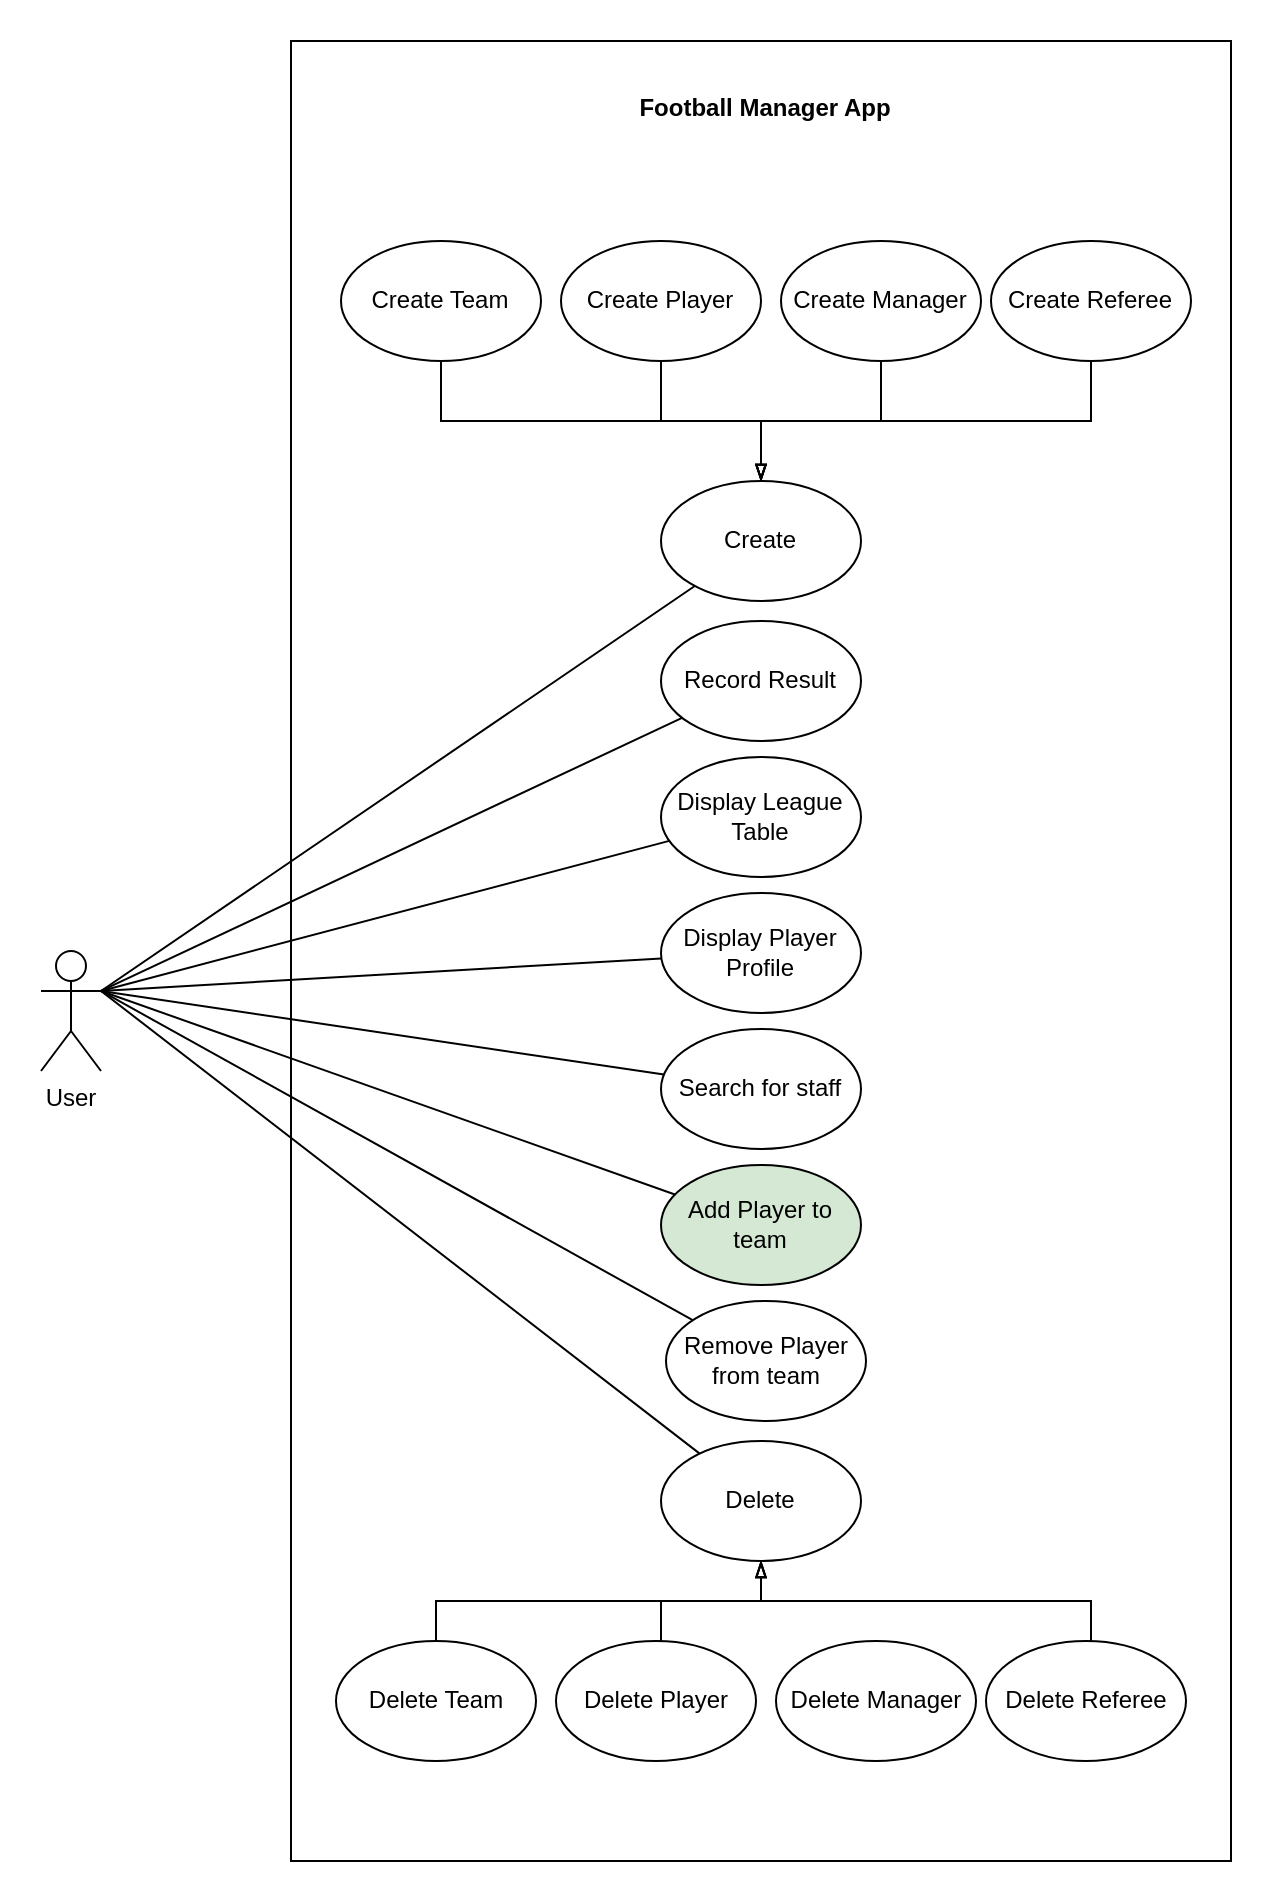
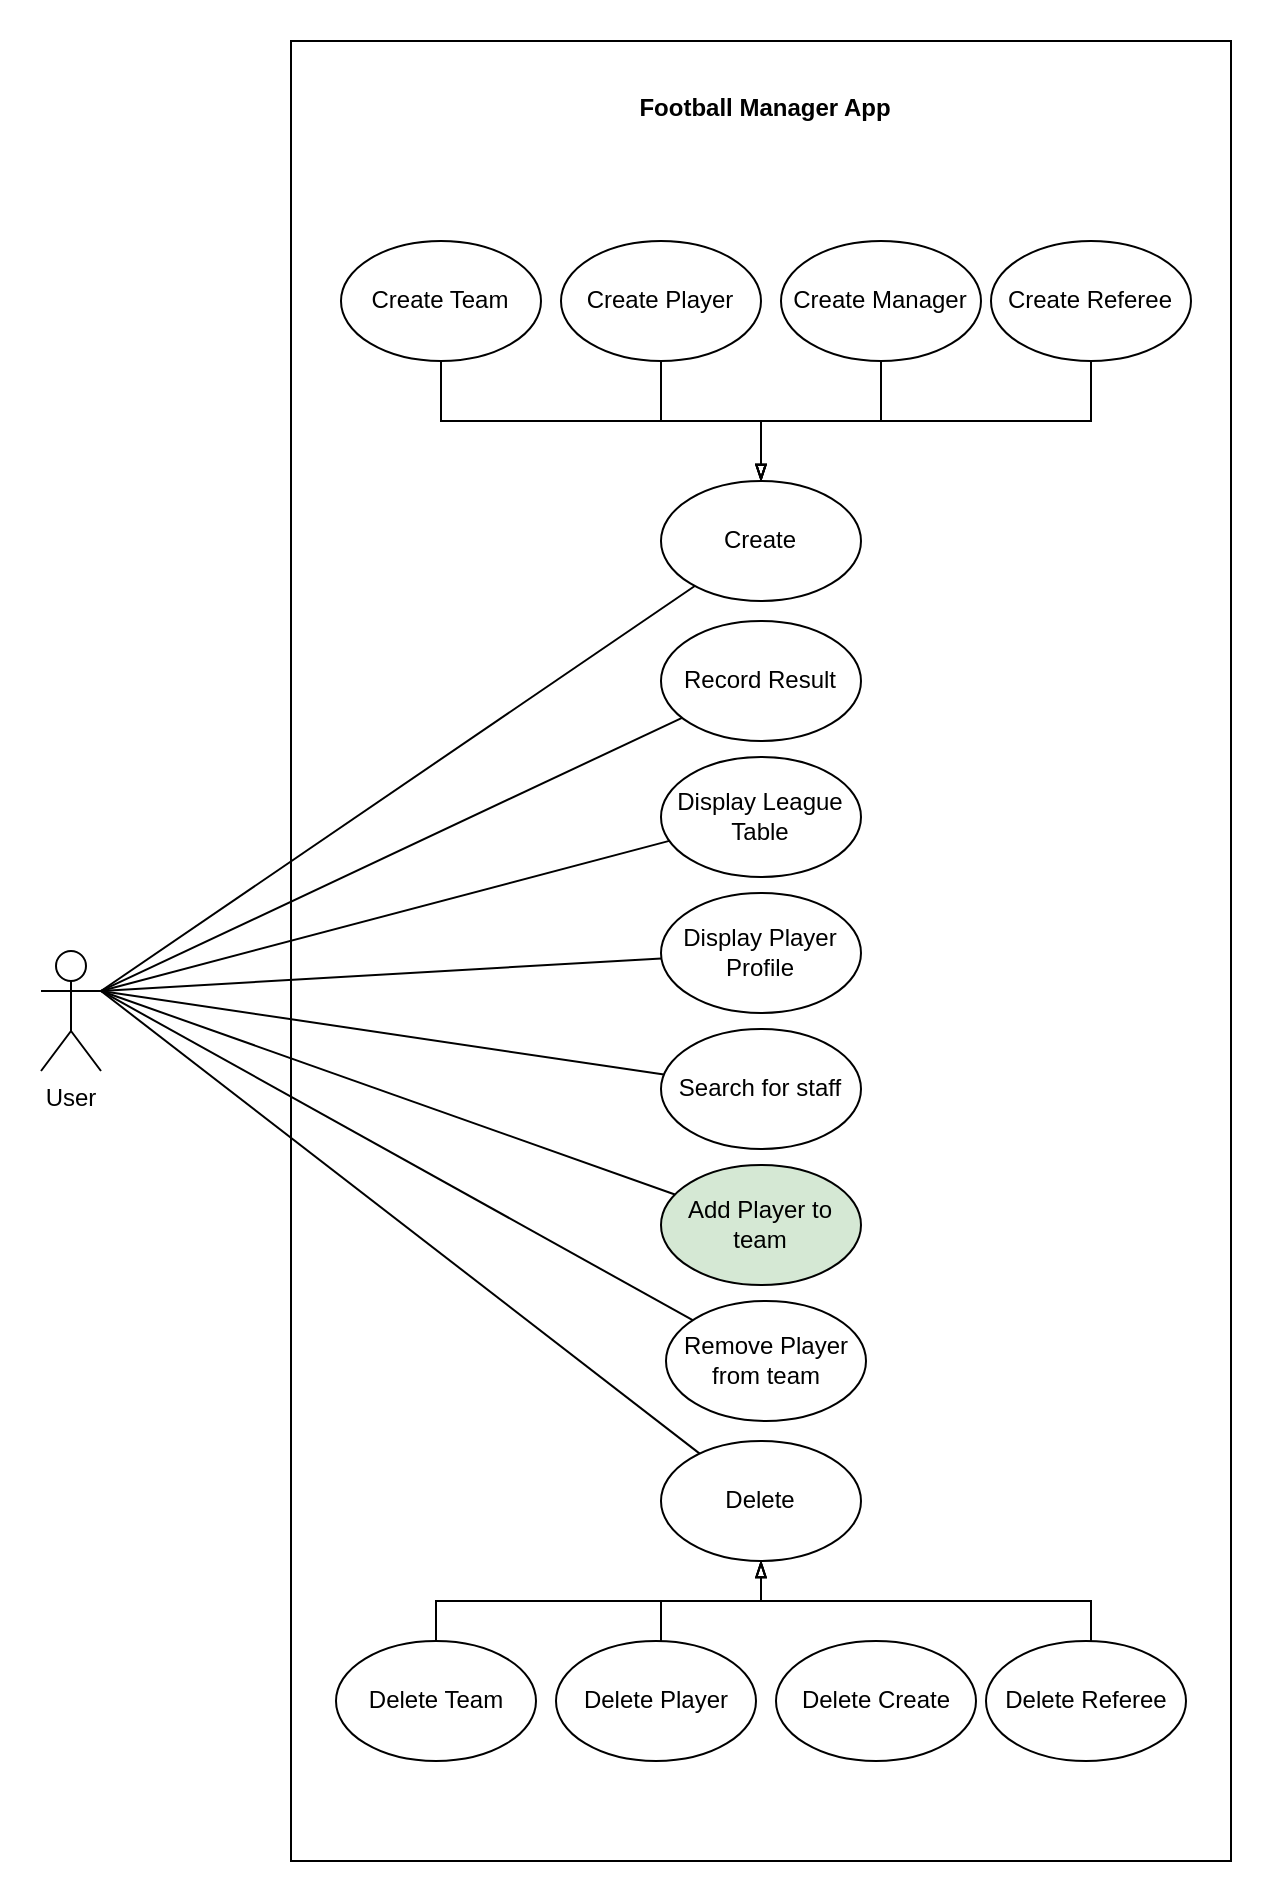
  <mxCell id="0" />
  <mxCell id="1" parent="0" />
  <mxCell id="2" value="" style="rounded=0;whiteSpace=wrap;html=1;" parent="1" vertex="1"><mxGeometry x="145" y="20" width="470" height="910" as="geometry" /></mxCell>
  <mxCell id="3" value="Football Manager App" style="text;align=center;fontStyle=1;verticalAlign=middle;spacingLeft=3;spacingRight=3;strokeColor=none;rotatable=0;points=[[0,0.5],[1,0.5]];portConstraint=eastwest;" parent="1" vertex="1"><mxGeometry x="317.5" y="40" width="130" height="26" as="geometry" /></mxCell>
  <mxCell id="4" style="rounded=0;orthogonalLoop=1;jettySize=auto;html=1;exitX=1;exitY=0.333;exitDx=0;exitDy=0;exitPerimeter=0;endArrow=none;endFill=0;" parent="1" source="12" target="26" edge="1"><mxGeometry relative="1" as="geometry" /></mxCell>
  <mxCell id="5" style="edgeStyle=none;rounded=0;orthogonalLoop=1;jettySize=auto;html=1;exitX=1;exitY=0.333;exitDx=0;exitDy=0;exitPerimeter=0;endArrow=none;endFill=0;" parent="1" source="12" target="36" edge="1"><mxGeometry relative="1" as="geometry"><mxPoint x="207.966" y="593.07" as="targetPoint" /></mxGeometry></mxCell>
  <mxCell id="6" style="rounded=0;orthogonalLoop=1;jettySize=auto;html=1;exitX=1;exitY=0.333;exitDx=0;exitDy=0;exitPerimeter=0;endArrow=none;endFill=0;" parent="1" source="12" target="15" edge="1"><mxGeometry relative="1" as="geometry" /></mxCell>
  <mxCell id="7" style="edgeStyle=none;rounded=0;orthogonalLoop=1;jettySize=auto;html=1;exitX=1;exitY=0.333;exitDx=0;exitDy=0;exitPerimeter=0;endArrow=none;endFill=0;" parent="1" source="12" target="16" edge="1"><mxGeometry relative="1" as="geometry" /></mxCell>
  <mxCell id="8" style="edgeStyle=none;rounded=0;orthogonalLoop=1;jettySize=auto;html=1;exitX=1;exitY=0.333;exitDx=0;exitDy=0;exitPerimeter=0;endArrow=none;endFill=0;" parent="1" source="12" target="17" edge="1"><mxGeometry relative="1" as="geometry" /></mxCell>
  <mxCell id="9" style="edgeStyle=none;rounded=0;orthogonalLoop=1;jettySize=auto;html=1;exitX=1;exitY=0.333;exitDx=0;exitDy=0;exitPerimeter=0;endArrow=none;endFill=0;" parent="1" source="12" target="18" edge="1"><mxGeometry relative="1" as="geometry" /></mxCell>
  <mxCell id="10" style="edgeStyle=none;rounded=0;orthogonalLoop=1;jettySize=auto;html=1;exitX=1;exitY=0.333;exitDx=0;exitDy=0;exitPerimeter=0;endArrow=none;endFill=0;" parent="1" source="12" target="13" edge="1"><mxGeometry relative="1" as="geometry" /></mxCell>
  <mxCell id="11" style="edgeStyle=none;rounded=0;orthogonalLoop=1;jettySize=auto;html=1;exitX=1;exitY=0.333;exitDx=0;exitDy=0;exitPerimeter=0;endArrow=none;endFill=0;" parent="1" source="12" target="14" edge="1"><mxGeometry relative="1" as="geometry" /></mxCell>
  <mxCell id="12" value="User" style="shape=umlActor;verticalLabelPosition=bottom;verticalAlign=top;html=1;" parent="1" vertex="1"><mxGeometry x="20" y="475" width="30" height="60" as="geometry" /></mxCell>
  <mxCell id="13" value="Add Player to team" style="ellipse;whiteSpace=wrap;html=1;fillColor=#d5e8d4;" parent="1" vertex="1"><mxGeometry x="330" y="582" width="100" height="60" as="geometry" /></mxCell>
  <mxCell id="14" value="Remove Player from team" style="ellipse;whiteSpace=wrap;html=1;" parent="1" vertex="1"><mxGeometry x="332.5" y="650" width="100" height="60" as="geometry" /></mxCell>
  <mxCell id="15" value="Record Result" style="ellipse;whiteSpace=wrap;html=1;" parent="1" vertex="1"><mxGeometry x="330" y="310" width="100" height="60" as="geometry" /></mxCell>
  <mxCell id="16" value="Display League Table&lt;span style=&quot;color: rgba(0 , 0 , 0 , 0) ; font-family: monospace ; font-size: 0px&quot;&gt;%3CmxGraphModel%3E%3Croot%3E%3CmxCell%20id%3D%220%22%2F%3E%3CmxCell%20id%3D%221%22%20parent%3D%220%22%2F%3E%3CmxCell%20id%3D%222%22%20value%3D%22Create%20Manager%22%20style%3D%22ellipse%3BwhiteSpace%3Dwrap%3Bhtml%3D1%3B%22%20vertex%3D%221%22%20parent%3D%221%22%3E%3CmxGeometry%20x%3D%22280%22%20y%3D%22680%22%20width%3D%22100%22%20height%3D%2260%22%20as%3D%22geometry%22%2F%3E%3C%2FmxCell%3E%3C%2Froot%3E%3C%2FmxGraphModel%3E&lt;/span&gt;" style="ellipse;whiteSpace=wrap;html=1;" parent="1" vertex="1"><mxGeometry x="330" y="378" width="100" height="60" as="geometry" /></mxCell>
  <mxCell id="17" value="Display Player Profile" style="ellipse;whiteSpace=wrap;html=1;" parent="1" vertex="1"><mxGeometry x="330" y="446" width="100" height="60" as="geometry" /></mxCell>
  <mxCell id="18" value="Search for staff" style="ellipse;whiteSpace=wrap;html=1;" parent="1" vertex="1"><mxGeometry x="330" y="514" width="100" height="60" as="geometry" /></mxCell>
  <mxCell id="19" value="" style="group" parent="1" vertex="1" connectable="0"><mxGeometry x="170" y="120" width="425" height="180" as="geometry" /></mxCell>
  <mxCell id="20" value="Create Team" style="ellipse;whiteSpace=wrap;html=1;" parent="19" vertex="1"><mxGeometry width="100" height="60" as="geometry" /></mxCell>
  <mxCell id="21" value="Create Player" style="ellipse;whiteSpace=wrap;html=1;" parent="19" vertex="1"><mxGeometry x="110" width="100" height="60" as="geometry" /></mxCell>
  <mxCell id="22" value="Create Referee" style="ellipse;whiteSpace=wrap;html=1;" parent="19" vertex="1"><mxGeometry x="325" width="100" height="60" as="geometry" /></mxCell>
  <mxCell id="23" style="edgeStyle=orthogonalEdgeStyle;rounded=0;orthogonalLoop=1;jettySize=auto;html=1;endArrow=blockThin;endFill=0;" parent="19" source="21" target="26" edge="1"><mxGeometry relative="1" as="geometry"><Array as="points"><mxPoint x="160" y="90" /><mxPoint x="210" y="90" /></Array></mxGeometry></mxCell>
  <mxCell id="24" style="edgeStyle=orthogonalEdgeStyle;rounded=0;orthogonalLoop=1;jettySize=auto;html=1;endArrow=blockThin;endFill=0;" parent="19" source="22" target="26" edge="1"><mxGeometry relative="1" as="geometry"><Array as="points"><mxPoint x="375" y="90" /><mxPoint x="210" y="90" /></Array></mxGeometry></mxCell>
  <mxCell id="25" value="Create Manager" style="ellipse;whiteSpace=wrap;html=1;" parent="19" vertex="1"><mxGeometry x="220" width="100" height="60" as="geometry" /></mxCell>
  <mxCell id="26" value="Create" style="ellipse;whiteSpace=wrap;html=1;" parent="19" vertex="1"><mxGeometry x="160" y="120" width="100" height="60" as="geometry" /></mxCell>
  <mxCell id="27" style="edgeStyle=orthogonalEdgeStyle;rounded=0;orthogonalLoop=1;jettySize=auto;html=1;exitX=0.5;exitY=1;exitDx=0;exitDy=0;endArrow=blockThin;endFill=0;" parent="19" source="20" target="26" edge="1"><mxGeometry relative="1" as="geometry" /></mxCell>
  <mxCell id="28" style="edgeStyle=orthogonalEdgeStyle;rounded=0;orthogonalLoop=1;jettySize=auto;html=1;endArrow=blockThin;endFill=0;" parent="19" source="25" target="26" edge="1"><mxGeometry relative="1" as="geometry"><Array as="points"><mxPoint x="270" y="90" /><mxPoint x="210" y="90" /></Array></mxGeometry></mxCell>
  <mxCell id="29" value="" style="group" parent="1" vertex="1" connectable="0"><mxGeometry x="167.5" y="720" width="425" height="160" as="geometry" /></mxCell>
  <mxCell id="30" value="Delete Team" style="ellipse;whiteSpace=wrap;html=1;direction=east;" parent="29" vertex="1"><mxGeometry y="100" width="100" height="60" as="geometry" /></mxCell>
  <mxCell id="31" value="Delete Player" style="ellipse;whiteSpace=wrap;html=1;direction=east;" parent="29" vertex="1"><mxGeometry x="110" y="100" width="100" height="60" as="geometry" /></mxCell>
  <mxCell id="32" value="Delete Referee" style="ellipse;whiteSpace=wrap;html=1;direction=east;" parent="29" vertex="1"><mxGeometry x="325" y="100" width="100" height="60" as="geometry" /></mxCell>
  <mxCell id="33" style="edgeStyle=orthogonalEdgeStyle;rounded=0;orthogonalLoop=1;jettySize=auto;html=1;endArrow=blockThin;endFill=0;" parent="29" source="31" target="36" edge="1"><mxGeometry x="2.5" y="-120" as="geometry"><Array as="points"><mxPoint x="162.5" y="80" /><mxPoint x="212.5" y="80" /></Array></mxGeometry></mxCell>
  <mxCell id="34" style="edgeStyle=orthogonalEdgeStyle;rounded=0;orthogonalLoop=1;jettySize=auto;html=1;endArrow=blockThin;endFill=0;" parent="29" source="32" target="36" edge="1"><mxGeometry x="2.5" y="-120" as="geometry"><Array as="points"><mxPoint x="377.5" y="80" /><mxPoint x="212.5" y="80" /></Array></mxGeometry></mxCell>
- <mxCell id="35" value="Delete Manager" style="ellipse;whiteSpace=wrap;html=1;direction=east;" parent="29" vertex="1"><mxGeometry x="220" y="100" width="100" height="60" as="geometry" /></mxCell>
+ <mxCell id="35" value="Delete Create" style="ellipse;whiteSpace=wrap;html=1;direction=east;" parent="29" vertex="1"><mxGeometry x="220" y="100" width="100" height="60" as="geometry" /></mxCell>
  <mxCell id="36" value="Delete" style="ellipse;whiteSpace=wrap;html=1;direction=east;" parent="29" vertex="1"><mxGeometry x="162.5" width="100" height="60" as="geometry" /></mxCell>
  <mxCell id="37" style="edgeStyle=orthogonalEdgeStyle;rounded=0;orthogonalLoop=1;jettySize=auto;html=1;endArrow=blockThin;endFill=0;" parent="29" source="30" target="36" edge="1"><mxGeometry x="2.5" y="-120" as="geometry"><Array as="points"><mxPoint x="50.5" y="80" /><mxPoint x="212.5" y="80" /></Array></mxGeometry></mxCell>
